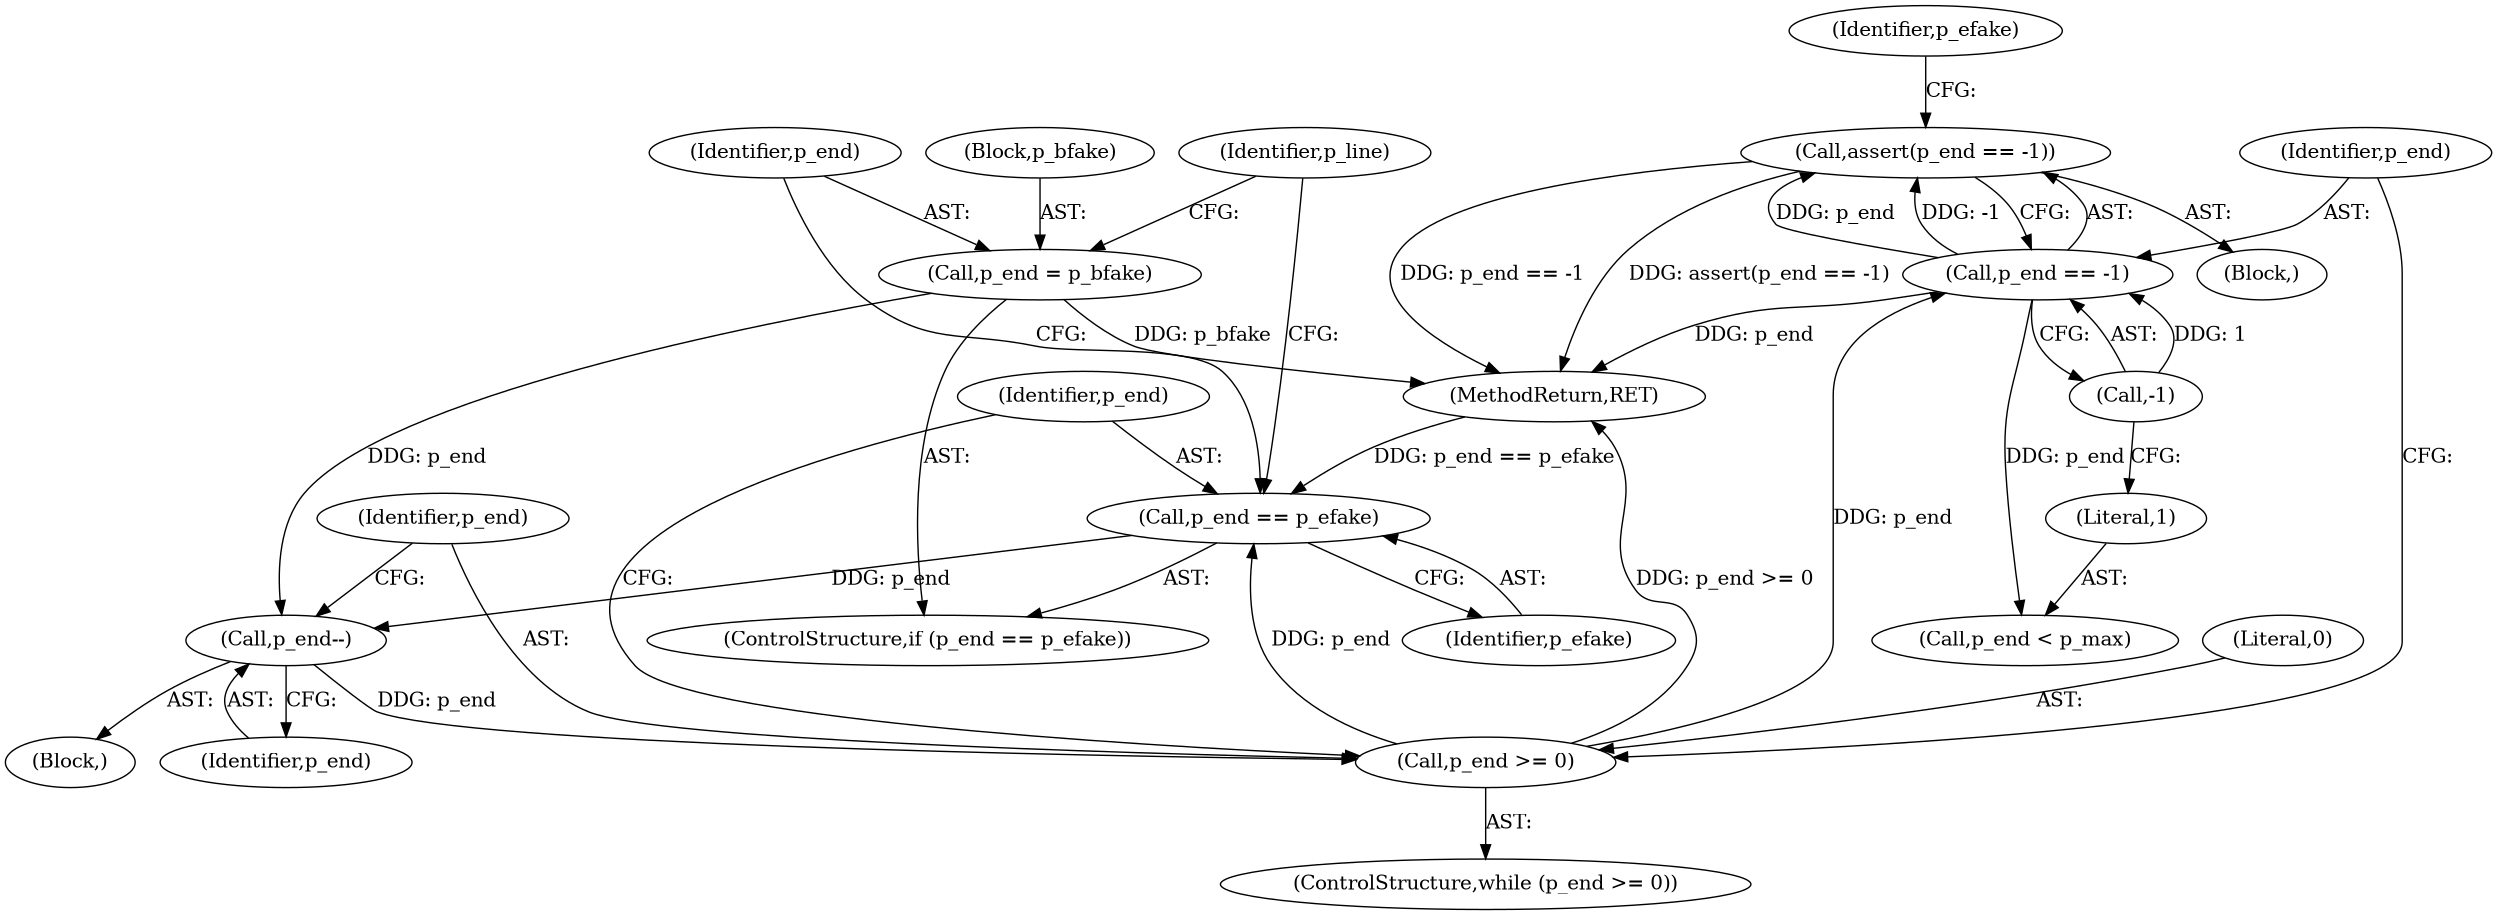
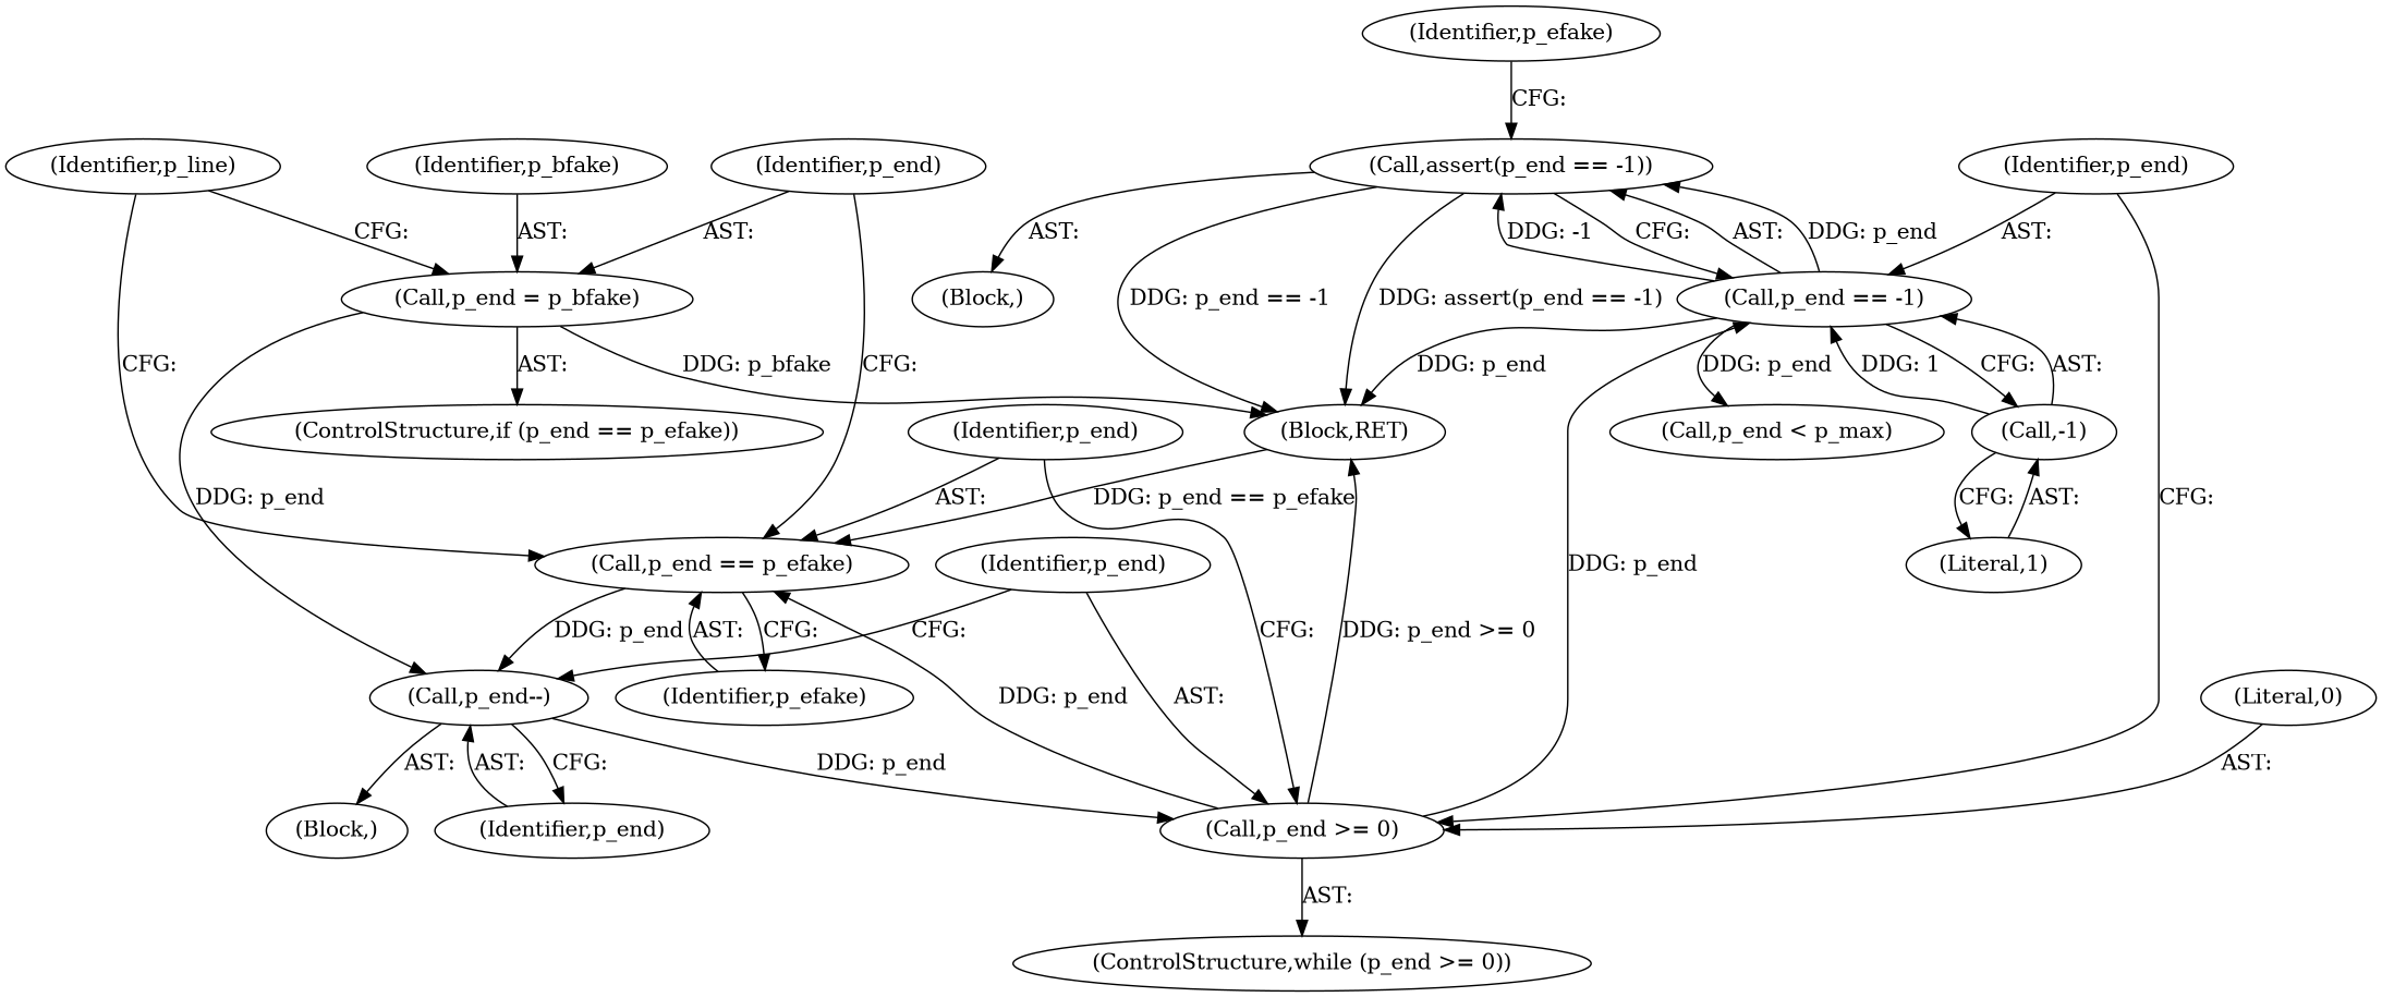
  digraph {
    n1 [label="(Call,assert(p_end == -1))"]
    n2 [label="(Call,p_end == -1)"]
-   n3 [label="(MethodReturn,RET)"]
+   n3 [label="(Block,RET)"]
    n4 [label="(Block,)"]
    n5 [label="(Call,-1)"]
    n6 [label="(Call,p_end < p_max)"]
    n7 [label="(Call,p_end == p_efake)"]
    n8 [label="(Literal,1)"]
    n9 [label="(Call,p_end >= 0)"]
    n10 [label="(ControlStructure,while (p_end >= 0))"]
    n11 [label="(Call,p_end--)"]
    n12 [label="(ControlStructure,if (p_end == p_efake))"]
    n13 [label="(Identifier,p_efake)"]
    n14 [label="(Literal,0)"]
    n15 [label="(Block,)"]
    n16 [label="(Identifier,p_end)"]
    n17 [label="(Call,p_end = p_bfake)"]
-   n18 [label="(Block,p_bfake)"]
+   n18 [label="(Identifier,p_bfake)"]
    n19 [label="(Identifier,p_efake)"]
    n20 [label="(Identifier,p_end)"]
    n21 [label="(Identifier,p_end)"]
    n22 [label="(Identifier,p_end)"]
    n23 [label="(Identifier,p_line)"]
    n24 [label="(Identifier,p_end)"]
    n1 -> n2 [label="CFG: "]
    n1 -> n3 [label="DDG: p_end == -1"]
    n1 -> n3 [label="DDG: assert(p_end == -1)"]
    n1 -> n4 [label="AST: "]
    n2 -> n1 [label="AST: "]
    n2 -> n1 [label="DDG: p_end"]
    n2 -> n1 [label="DDG: -1"]
    n2 -> n3 [label="DDG: p_end"]
    n2 -> n5 [label="CFG: "]
    n2 -> n6 [label="DDG: p_end"]
    n3 -> n7 [label="DDG: p_end == p_efake"]
    n5 -> n2 [label="AST: "]
    n5 -> n2 [label="DDG: 1"]
    n5 -> n8 [label="CFG: "]
    n7 -> n11 [label="DDG: p_end"]
-   n7 -> n12 [label="AST: "]
    n7 -> n13 [label="CFG: "]
-   n8 -> n6 [label="AST: "]
+   n8 -> n5 [label="AST: "]
    n9 -> n2 [label="DDG: p_end"]
    n9 -> n3 [label="DDG: p_end >= 0"]
    n9 -> n7 [label="DDG: p_end"]
    n9 -> n10 [label="AST: "]
    n11 -> n9 [label="DDG: p_end"]
    n11 -> n15 [label="AST: "]
    n11 -> n16 [label="CFG: "]
    n13 -> n7 [label="AST: "]
    n14 -> n9 [label="AST: "]
    n16 -> n11 [label="AST: "]
    n17 -> n3 [label="DDG: p_bfake"]
    n17 -> n11 [label="DDG: p_end"]
    n17 -> n12 [label="AST: "]
    n18 -> n17 [label="AST: "]
    n19 -> n1 [label="CFG: "]
    n20 -> n2 [label="AST: "]
    n20 -> n9 [label="CFG: "]
    n21 -> n9 [label="AST: "]
    n21 -> n11 [label="CFG: "]
    n22 -> n7 [label="AST: "]
    n22 -> n9 [label="CFG: "]
    n23 -> n7 [label="CFG: "]
    n23 -> n17 [label="CFG: "]
    n24 -> n7 [label="CFG: "]
    n24 -> n17 [label="AST: "]
  }
